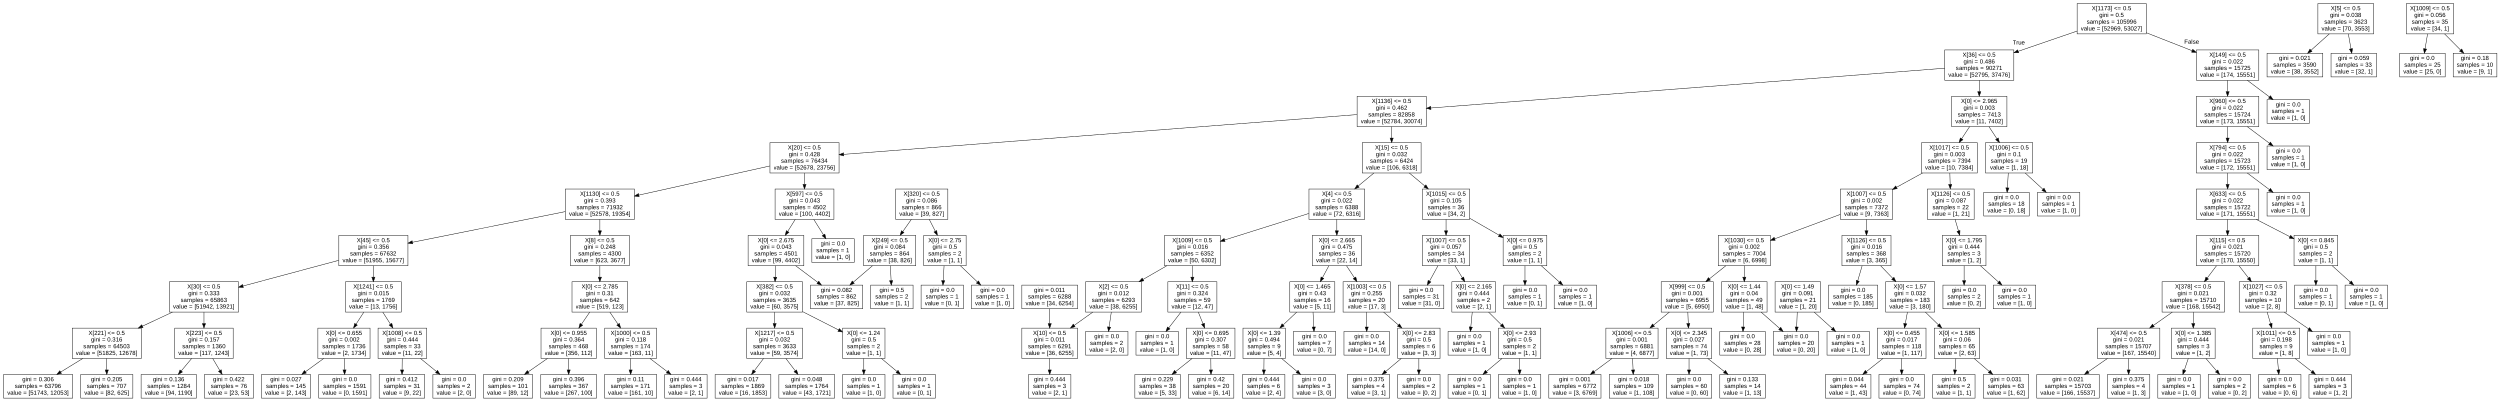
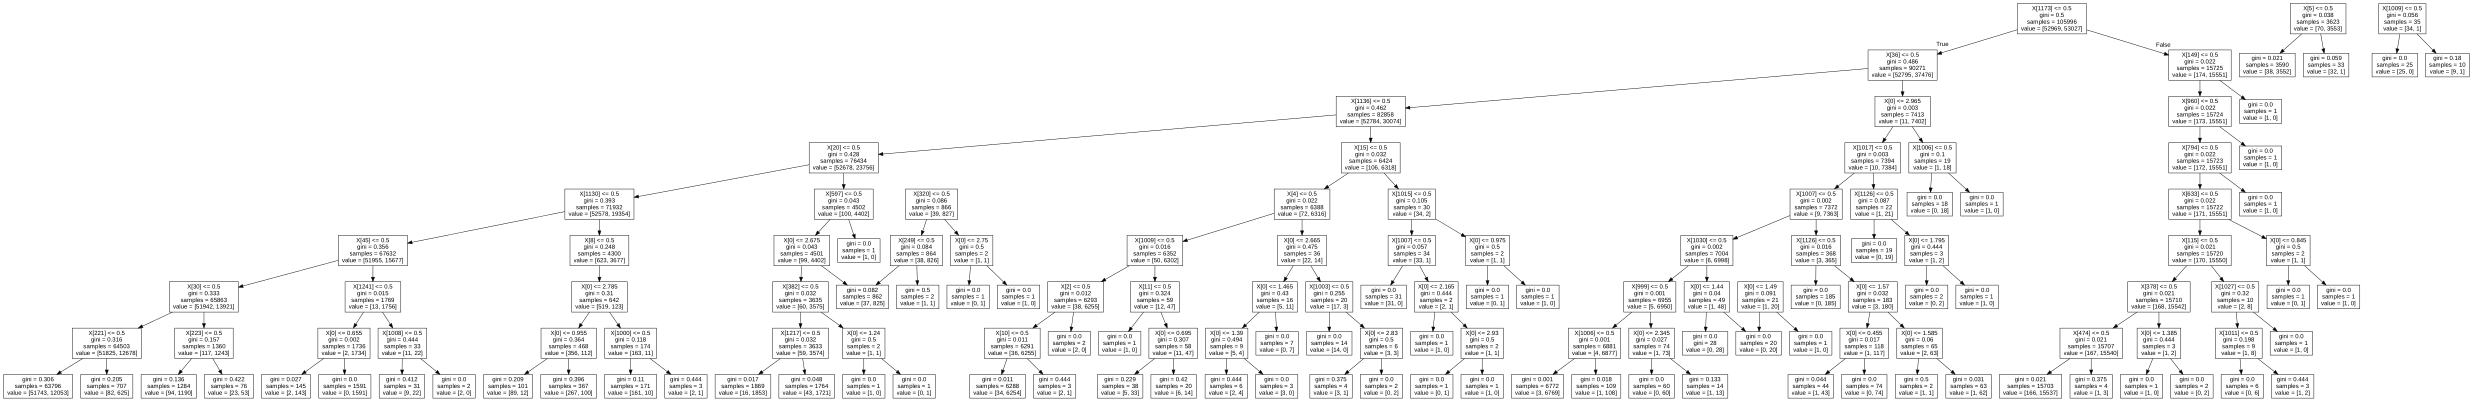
  digraph {
    fontname="Liberation Sans"
    node [fontname="Liberation Sans" shape=box]
    edge [fontname="Liberation Sans"]
    n1 [label="X[1173] <= 0.5\ngini = 0.5\nsamples = 105996\nvalue = [52969, 53027]"]
    n2 [label="X[36] <= 0.5\ngini = 0.486\nsamples = 90271\nvalue = [52795, 37476]"]
    n3 [label="X[149] <= 0.5\ngini = 0.022\nsamples = 15725\nvalue = [174, 15551]"]
    n4 [label="X[1136] <= 0.5\ngini = 0.462\nsamples = 82858\nvalue = [52784, 30074]"]
    n5 [label="X[0] <= 2.965\ngini = 0.003\nsamples = 7413\nvalue = [11, 7402]"]
    n6 [label="X[960] <= 0.5\ngini = 0.022\nsamples = 15724\nvalue = [173, 15551]"]
    n7 [label="gini = 0.0\nsamples = 1\nvalue = [1, 0]"]
    n8 [label="X[20] <= 0.5\ngini = 0.428\nsamples = 76434\nvalue = [52678, 23756]"]
    n9 [label="X[15] <= 0.5\ngini = 0.032\nsamples = 6424\nvalue = [106, 6318]"]
    n10 [label="X[1017] <= 0.5\ngini = 0.003\nsamples = 7394\nvalue = [10, 7384]"]
    n11 [label="X[1006] <= 0.5\ngini = 0.1\nsamples = 19\nvalue = [1, 18]"]
    n12 [label="X[1130] <= 0.5\ngini = 0.393\nsamples = 71932\nvalue = [52578, 19354]"]
    n13 [label="X[597] <= 0.5\ngini = 0.043\nsamples = 4502\nvalue = [100, 4402]"]
    n14 [label="X[4] <= 0.5\ngini = 0.022\nsamples = 6388\nvalue = [72, 6316]"]
-   n15 [label="X[1015] <= 0.5\ngini = 0.105\nsamples = 36\nvalue = [34, 2]"]
+   n15 [label="X[1015] <= 0.5\ngini = 0.105\nsamples = 30\nvalue = [34, 2]"]
    n16 [label="X[45] <= 0.5\ngini = 0.356\nsamples = 67632\nvalue = [51955, 15677]"]
    n17 [label="X[8] <= 0.5\ngini = 0.248\nsamples = 4300\nvalue = [623, 3677]"]
    n18 [label="X[0] <= 2.675\ngini = 0.043\nsamples = 4501\nvalue = [99, 4402]"]
    n19 [label="gini = 0.0\nsamples = 1\nvalue = [1, 0]"]
    n20 [label="X[30] <= 0.5\ngini = 0.333\nsamples = 65863\nvalue = [51942, 13921]"]
    n21 [label="X[1241] <= 0.5\ngini = 0.015\nsamples = 1769\nvalue = [13, 1756]"]
    n22 [label="X[0] <= 2.785\ngini = 0.31\nsamples = 642\nvalue = [519, 123]"]
    n23 [label="X[221] <= 0.5\ngini = 0.316\nsamples = 64503\nvalue = [51825, 12678]"]
    n24 [label="X[223] <= 0.5\ngini = 0.157\nsamples = 1360\nvalue = [117, 1243]"]
    n25 [label="X[0] <= 0.655\ngini = 0.002\nsamples = 1736\nvalue = [2, 1734]"]
    n26 [label="X[1008] <= 0.5\ngini = 0.444\nsamples = 33\nvalue = [11, 22]"]
    n27 [label="gini = 0.306\nsamples = 63796\nvalue = [51743, 12053]"]
    n28 [label="gini = 0.205\nsamples = 707\nvalue = [82, 625]"]
    n29 [label="gini = 0.136\nsamples = 1284\nvalue = [94, 1190]"]
    n30 [label="gini = 0.422\nsamples = 76\nvalue = [23, 53]"]
    n31 [label="gini = 0.027\nsamples = 145\nvalue = [2, 143]"]
    n32 [label="gini = 0.0\nsamples = 1591\nvalue = [0, 1591]"]
    n33 [label="gini = 0.412\nsamples = 31\nvalue = [9, 22]"]
    n34 [label="gini = 0.0\nsamples = 2\nvalue = [2, 0]"]
    n35 [label="X[0] <= 0.955\ngini = 0.364\nsamples = 468\nvalue = [356, 112]"]
    n36 [label="X[1000] <= 0.5\ngini = 0.118\nsamples = 174\nvalue = [163, 11]"]
    n37 [label="X[5] <= 0.5\ngini = 0.038\nsamples = 3623\nvalue = [70, 3553]"]
    n38 [label="gini = 0.021\nsamples = 3590\nvalue = [38, 3552]"]
    n39 [label="gini = 0.059\nsamples = 33\nvalue = [32, 1]"]
    n40 [label="X[1009] <= 0.5\ngini = 0.056\nsamples = 35\nvalue = [34, 1]"]
    n41 [label="gini = 0.0\nsamples = 25\nvalue = [25, 0]"]
    n42 [label="gini = 0.18\nsamples = 10\nvalue = [9, 1]"]
    n43 [label="gini = 0.209\nsamples = 101\nvalue = [89, 12]"]
    n44 [label="gini = 0.396\nsamples = 367\nvalue = [267, 100]"]
    n45 [label="gini = 0.11\nsamples = 171\nvalue = [161, 10]"]
    n46 [label="gini = 0.444\nsamples = 3\nvalue = [2, 1]"]
    n47 [label="X[382] <= 0.5\ngini = 0.032\nsamples = 3635\nvalue = [60, 3575]"]
    n48 [label="gini = 0.082\nsamples = 862\nvalue = [37, 825]"]
    n49 [label="X[1217] <= 0.5\ngini = 0.032\nsamples = 3633\nvalue = [59, 3574]"]
    n50 [label="X[0] <= 1.24\ngini = 0.5\nsamples = 2\nvalue = [1, 1]"]
    n51 [label="X[320] <= 0.5\ngini = 0.086\nsamples = 866\nvalue = [39, 827]"]
    n52 [label="X[249] <= 0.5\ngini = 0.084\nsamples = 864\nvalue = [38, 826]"]
    n53 [label="X[0] <= 2.75\ngini = 0.5\nsamples = 2\nvalue = [1, 1]"]
    n54 [label="gini = 0.017\nsamples = 1869\nvalue = [16, 1853]"]
    n55 [label="gini = 0.048\nsamples = 1764\nvalue = [43, 1721]"]
    n56 [label="gini = 0.0\nsamples = 1\nvalue = [1, 0]"]
    n57 [label="gini = 0.0\nsamples = 1\nvalue = [0, 1]"]
    n58 [label="gini = 0.5\nsamples = 2\nvalue = [1, 1]"]
    n59 [label="gini = 0.0\nsamples = 1\nvalue = [0, 1]"]
    n60 [label="gini = 0.0\nsamples = 1\nvalue = [1, 0]"]
    n61 [label="X[1009] <= 0.5\ngini = 0.016\nsamples = 6352\nvalue = [50, 6302]"]
    n62 [label="X[0] <= 2.665\ngini = 0.475\nsamples = 36\nvalue = [22, 14]"]
    n63 [label="X[1007] <= 0.5\ngini = 0.057\nsamples = 34\nvalue = [33, 1]"]
    n64 [label="X[0] <= 0.975\ngini = 0.5\nsamples = 2\nvalue = [1, 1]"]
    n65 [label="X[2] <= 0.5\ngini = 0.012\nsamples = 6293\nvalue = [38, 6255]"]
    n66 [label="X[11] <= 0.5\ngini = 0.324\nsamples = 59\nvalue = [12, 47]"]
    n67 [label="X[0] <= 1.465\ngini = 0.43\nsamples = 16\nvalue = [5, 11]"]
    n68 [label="X[1003] <= 0.5\ngini = 0.255\nsamples = 20\nvalue = [17, 3]"]
    n69 [label="X[10] <= 0.5\ngini = 0.011\nsamples = 6291\nvalue = [36, 6255]"]
    n70 [label="gini = 0.0\nsamples = 2\nvalue = [2, 0]"]
    n71 [label="gini = 0.0\nsamples = 1\nvalue = [1, 0]"]
    n72 [label="X[0] <= 0.695\ngini = 0.307\nsamples = 58\nvalue = [11, 47]"]
    n73 [label="gini = 0.011\nsamples = 6288\nvalue = [34, 6254]"]
    n74 [label="gini = 0.444\nsamples = 3\nvalue = [2, 1]"]
    n75 [label="gini = 0.229\nsamples = 38\nvalue = [5, 33]"]
    n76 [label="gini = 0.42\nsamples = 20\nvalue = [6, 14]"]
    n77 [label="X[0] <= 1.39\ngini = 0.494\nsamples = 9\nvalue = [5, 4]"]
    n78 [label="gini = 0.0\nsamples = 7\nvalue = [0, 7]"]
    n79 [label="gini = 0.0\nsamples = 14\nvalue = [14, 0]"]
    n80 [label="X[0] <= 2.83\ngini = 0.5\nsamples = 6\nvalue = [3, 3]"]
    n81 [label="gini = 0.444\nsamples = 6\nvalue = [2, 4]"]
    n82 [label="gini = 0.0\nsamples = 3\nvalue = [3, 0]"]
    n83 [label="gini = 0.375\nsamples = 4\nvalue = [3, 1]"]
    n84 [label="gini = 0.0\nsamples = 2\nvalue = [0, 2]"]
    n85 [label="gini = 0.0\nsamples = 31\nvalue = [31, 0]"]
    n86 [label="X[0] <= 2.165\ngini = 0.444\nsamples = 2\nvalue = [2, 1]"]
    n87 [label="gini = 0.0\nsamples = 1\nvalue = [0, 1]"]
    n88 [label="gini = 0.0\nsamples = 1\nvalue = [1, 0]"]
    n89 [label="gini = 0.0\nsamples = 1\nvalue = [1, 0]"]
    n90 [label="X[0] <= 2.93\ngini = 0.5\nsamples = 2\nvalue = [1, 1]"]
    n91 [label="gini = 0.0\nsamples = 1\nvalue = [0, 1]"]
    n92 [label="gini = 0.0\nsamples = 1\nvalue = [1, 0]"]
    n93 [label="X[1007] <= 0.5\ngini = 0.002\nsamples = 7372\nvalue = [9, 7363]"]
    n94 [label="X[1126] <= 0.5\ngini = 0.087\nsamples = 22\nvalue = [1, 21]"]
    n95 [label="gini = 0.0\nsamples = 18\nvalue = [0, 18]"]
    n96 [label="gini = 0.0\nsamples = 1\nvalue = [1, 0]"]
    n97 [label="X[1030] <= 0.5\ngini = 0.002\nsamples = 7004\nvalue = [6, 6998]"]
    n98 [label="X[1126] <= 0.5\ngini = 0.016\nsamples = 368\nvalue = [3, 365]"]
+   n99 [label="gini = 0.0\nsamples = 19\nvalue = [0, 19]"]
    n100 [label="X[0] <= 1.795\ngini = 0.444\nsamples = 3\nvalue = [1, 2]"]
    n101 [label="X[999] <= 0.5\ngini = 0.001\nsamples = 6955\nvalue = [5, 6950]"]
    n102 [label="X[0] <= 1.44\ngini = 0.04\nsamples = 49\nvalue = [1, 48]"]
    n103 [label="gini = 0.0\nsamples = 185\nvalue = [0, 185]"]
    n104 [label="X[0] <= 1.57\ngini = 0.032\nsamples = 183\nvalue = [3, 180]"]
    n105 [label="X[1006] <= 0.5\ngini = 0.001\nsamples = 6881\nvalue = [4, 6877]"]
    n106 [label="X[0] <= 2.345\ngini = 0.027\nsamples = 74\nvalue = [1, 73]"]
-   n107 [label="gini = 0.0\nsamples = 28\nvalue = [0, 28]"]
+   n107 [label="gini = 0.0\ngini = 28\nvalue = [0, 28]"]
    n108 [label="gini = 0.0\nsamples = 20\nvalue = [0, 20]"]
    n109 [label="gini = 0.001\nsamples = 6772\nvalue = [3, 6769]"]
    n110 [label="gini = 0.018\nsamples = 109\nvalue = [1, 108]"]
    n111 [label="gini = 0.0\nsamples = 60\nvalue = [0, 60]"]
    n112 [label="gini = 0.133\nsamples = 14\nvalue = [1, 13]"]
    n113 [label="X[0] <= 1.49\ngini = 0.091\nsamples = 21\nvalue = [1, 20]"]
    n114 [label="gini = 0.0\nsamples = 1\nvalue = [1, 0]"]
    n115 [label="X[0] <= 0.455\ngini = 0.017\nsamples = 118\nvalue = [1, 117]"]
    n116 [label="X[0] <= 1.585\ngini = 0.06\nsamples = 65\nvalue = [2, 63]"]
    n117 [label="gini = 0.044\nsamples = 44\nvalue = [1, 43]"]
    n118 [label="gini = 0.0\nsamples = 74\nvalue = [0, 74]"]
    n119 [label="gini = 0.5\nsamples = 2\nvalue = [1, 1]"]
    n120 [label="gini = 0.031\nsamples = 63\nvalue = [1, 62]"]
    n121 [label="gini = 0.0\nsamples = 2\nvalue = [0, 2]"]
    n122 [label="gini = 0.0\nsamples = 1\nvalue = [1, 0]"]
    n123 [label="X[794] <= 0.5\ngini = 0.022\nsamples = 15723\nvalue = [172, 15551]"]
    n124 [label="gini = 0.0\nsamples = 1\nvalue = [1, 0]"]
    n125 [label="X[633] <= 0.5\ngini = 0.022\nsamples = 15722\nvalue = [171, 15551]"]
    n126 [label="gini = 0.0\nsamples = 1\nvalue = [1, 0]"]
    n127 [label="X[115] <= 0.5\ngini = 0.021\nsamples = 15720\nvalue = [170, 15550]"]
    n128 [label="X[0] <= 0.845\ngini = 0.5\nsamples = 2\nvalue = [1, 1]"]
    n129 [label="X[378] <= 0.5\ngini = 0.021\nsamples = 15710\nvalue = [168, 15542]"]
    n130 [label="X[1027] <= 0.5\ngini = 0.32\nsamples = 10\nvalue = [2, 8]"]
    n131 [label="gini = 0.0\nsamples = 1\nvalue = [0, 1]"]
    n132 [label="gini = 0.0\nsamples = 1\nvalue = [1, 0]"]
    n133 [label="X[474] <= 0.5\ngini = 0.021\nsamples = 15707\nvalue = [167, 15540]"]
    n134 [label="X[0] <= 1.385\ngini = 0.444\nsamples = 3\nvalue = [1, 2]"]
    n135 [label="X[1011] <= 0.5\ngini = 0.198\nsamples = 9\nvalue = [1, 8]"]
    n136 [label="gini = 0.0\nsamples = 1\nvalue = [1, 0]"]
    n137 [label="gini = 0.021\nsamples = 15703\nvalue = [166, 15537]"]
    n138 [label="gini = 0.375\nsamples = 4\nvalue = [1, 3]"]
    n139 [label="gini = 0.0\nsamples = 1\nvalue = [1, 0]"]
    n140 [label="gini = 0.0\nsamples = 2\nvalue = [0, 2]"]
    n141 [label="gini = 0.0\nsamples = 6\nvalue = [0, 6]"]
    n142 [label="gini = 0.444\nsamples = 3\nvalue = [1, 2]"]
    n1 -> n2 [headlabel=True labelangle=45 labeldistance=2.5]
    n1 -> n3 [headlabel=False labelangle=-45 labeldistance=2.5]
    n2 -> n4
    n2 -> n5
    n3 -> n6
    n3 -> n7
    n4 -> n8
    n4 -> n9
    n5 -> n10
    n5 -> n11
    n6 -> n123
    n6 -> n124
    n8 -> n12
    n8 -> n13
    n9 -> n14
    n9 -> n15
    n10 -> n93
    n10 -> n94
    n11 -> n95
    n11 -> n96
    n12 -> n16
    n12 -> n17
    n13 -> n18
    n13 -> n19
    n14 -> n61
    n14 -> n62
    n15 -> n63
    n15 -> n64
    n16 -> n20
    n16 -> n21
    n17 -> n22
    n18 -> n47
    n18 -> n48
    n20 -> n23
    n20 -> n24
    n21 -> n25
    n21 -> n26
    n22 -> n35
    n22 -> n36
    n23 -> n27
    n23 -> n28
    n24 -> n29
    n24 -> n30
    n25 -> n31
    n25 -> n32
    n26 -> n33
    n26 -> n34
    n35 -> n43
    n35 -> n44
    n36 -> n45
    n36 -> n46
    n37 -> n38
    n37 -> n39
    n40 -> n41
    n40 -> n42
    n47 -> n49
    n47 -> n50
    n49 -> n54
    n49 -> n55
    n50 -> n56
    n50 -> n57
    n51 -> n52
    n51 -> n53
    n52 -> n48
    n52 -> n58
    n53 -> n59
    n53 -> n60
    n61 -> n65
    n61 -> n66
    n62 -> n67
    n62 -> n68
    n63 -> n85
    n63 -> n86
    n64 -> n87
    n64 -> n88
    n65 -> n69
    n65 -> n70
    n66 -> n71
    n66 -> n72
    n67 -> n77
    n67 -> n78
    n68 -> n79
    n68 -> n80
-   n73 -> n69
+   n69 -> n73
    n69 -> n74
    n72 -> n75
    n72 -> n76
    n77 -> n81
    n77 -> n82
    n80 -> n83
    n80 -> n84
    n86 -> n89
    n86 -> n90
    n90 -> n91
    n90 -> n92
    n93 -> n97
    n93 -> n98
+   n94 -> n99
    n94 -> n100
    n97 -> n101
    n97 -> n102
    n98 -> n103
    n98 -> n104
    n100 -> n121
    n100 -> n122
    n101 -> n105
    n101 -> n106
    n102 -> n107
    n102 -> n108
    n104 -> n115
    n104 -> n116
    n105 -> n109
    n105 -> n110
    n106 -> n111
    n106 -> n112
    n113 -> n108
    n113 -> n114
    n115 -> n117
    n115 -> n118
    n116 -> n119
    n116 -> n120
    n123 -> n125
    n123 -> n126
    n125 -> n127
    n125 -> n128
    n127 -> n129
    n127 -> n130
    n128 -> n131
    n128 -> n132
    n129 -> n133
    n129 -> n134
    n130 -> n135
    n130 -> n136
    n133 -> n137
    n133 -> n138
    n134 -> n139
    n134 -> n140
    n135 -> n141
    n135 -> n142
  }
